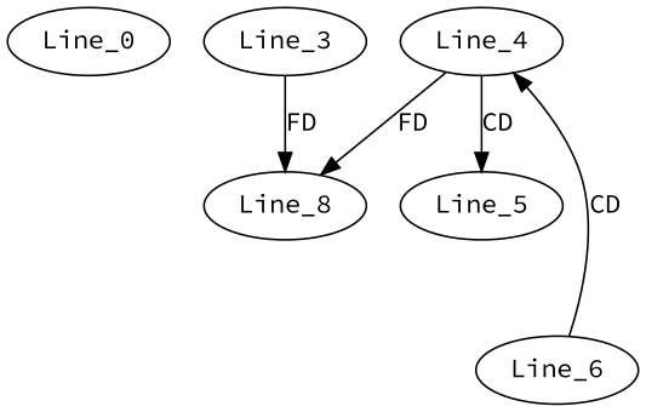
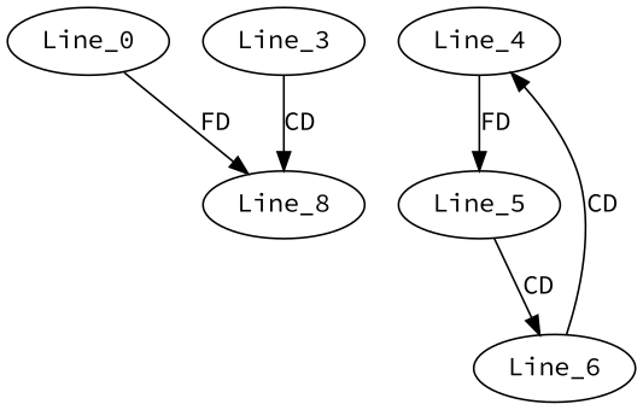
  digraph {
    fontname="Source Code Pro"
    node [fontname="Source Code Pro"]
    edge [fontname="Source Code Pro"]
    Line_0
    n2 [label=Line_8]
    Line_3
    Line_4
    Line_5
    Line_6
-   Line_3 -> n2 [label=FD]
-   Line_4 -> n2 [label=FD]
-   Line_4 -> Line_5 [label=CD]
+   Line_3 -> n2 [label=CD]
+   Line_0 -> n2 [label=FD]
+   Line_4 -> Line_5 [label=FD]
+   Line_5 -> Line_6 [label=CD]
    Line_6 -> Line_4 [label=CD]
  }
